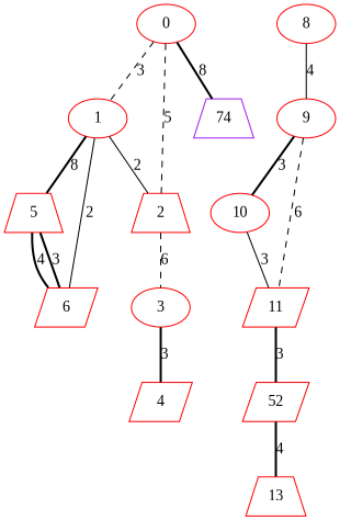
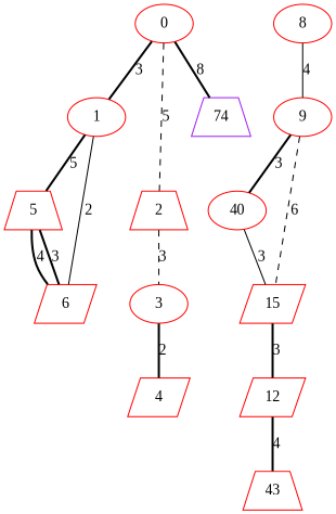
  graph {
    fontname="Liberation Serif"
    node [color=red fontname="Liberation Serif" shape=ellipse weight=1]
    edge [fontname="Liberation Serif" style=bold]
    0
    1
    2 [shape=trapezium]
    n4 [color=purple label=74 shape=trapezium weight=4]
    5 [shape=trapezium]
    6 [shape=parallelogram]
    3
    4 [shape=parallelogram]
    8
    9
-   10
-   11 [shape=parallelogram]
-   12 [shape=parallelogram label=52]
-   13 [shape=trapezium]
-   0 -- 1 [label=3 style=dashed]
+   10 [label=40]
+   11 [shape=parallelogram label=15]
+   12 [shape=parallelogram]
+   13 [shape=trapezium label=43]
+   0 -- 1 [label=3]
    0 -- 2 [label=5 style=dashed]
    0 -- n4 [label=8]
-   1 -- 2 [label=2 style=solid]
-   1 -- 5 [label=8]
+   1 -- 5 [label=5]
    1 -- 6 [label=2 style=solid]
-   2 -- 3 [label=6 style=dashed]
+   2 -- 3 [label=3 style=dashed]
    5 -- 6 [label=3]
    5 -- 6 [label=4]
-   3 -- 4 [label=3]
+   3 -- 4 [label=2]
    8 -- 9 [label=4 style=solid]
    9 -- 10 [label=3]
    9 -- 11 [label=6 style=dashed]
    10 -- 11 [label=3 style=solid]
    11 -- 12 [label=3]
    12 -- 13 [label=4]
  }
